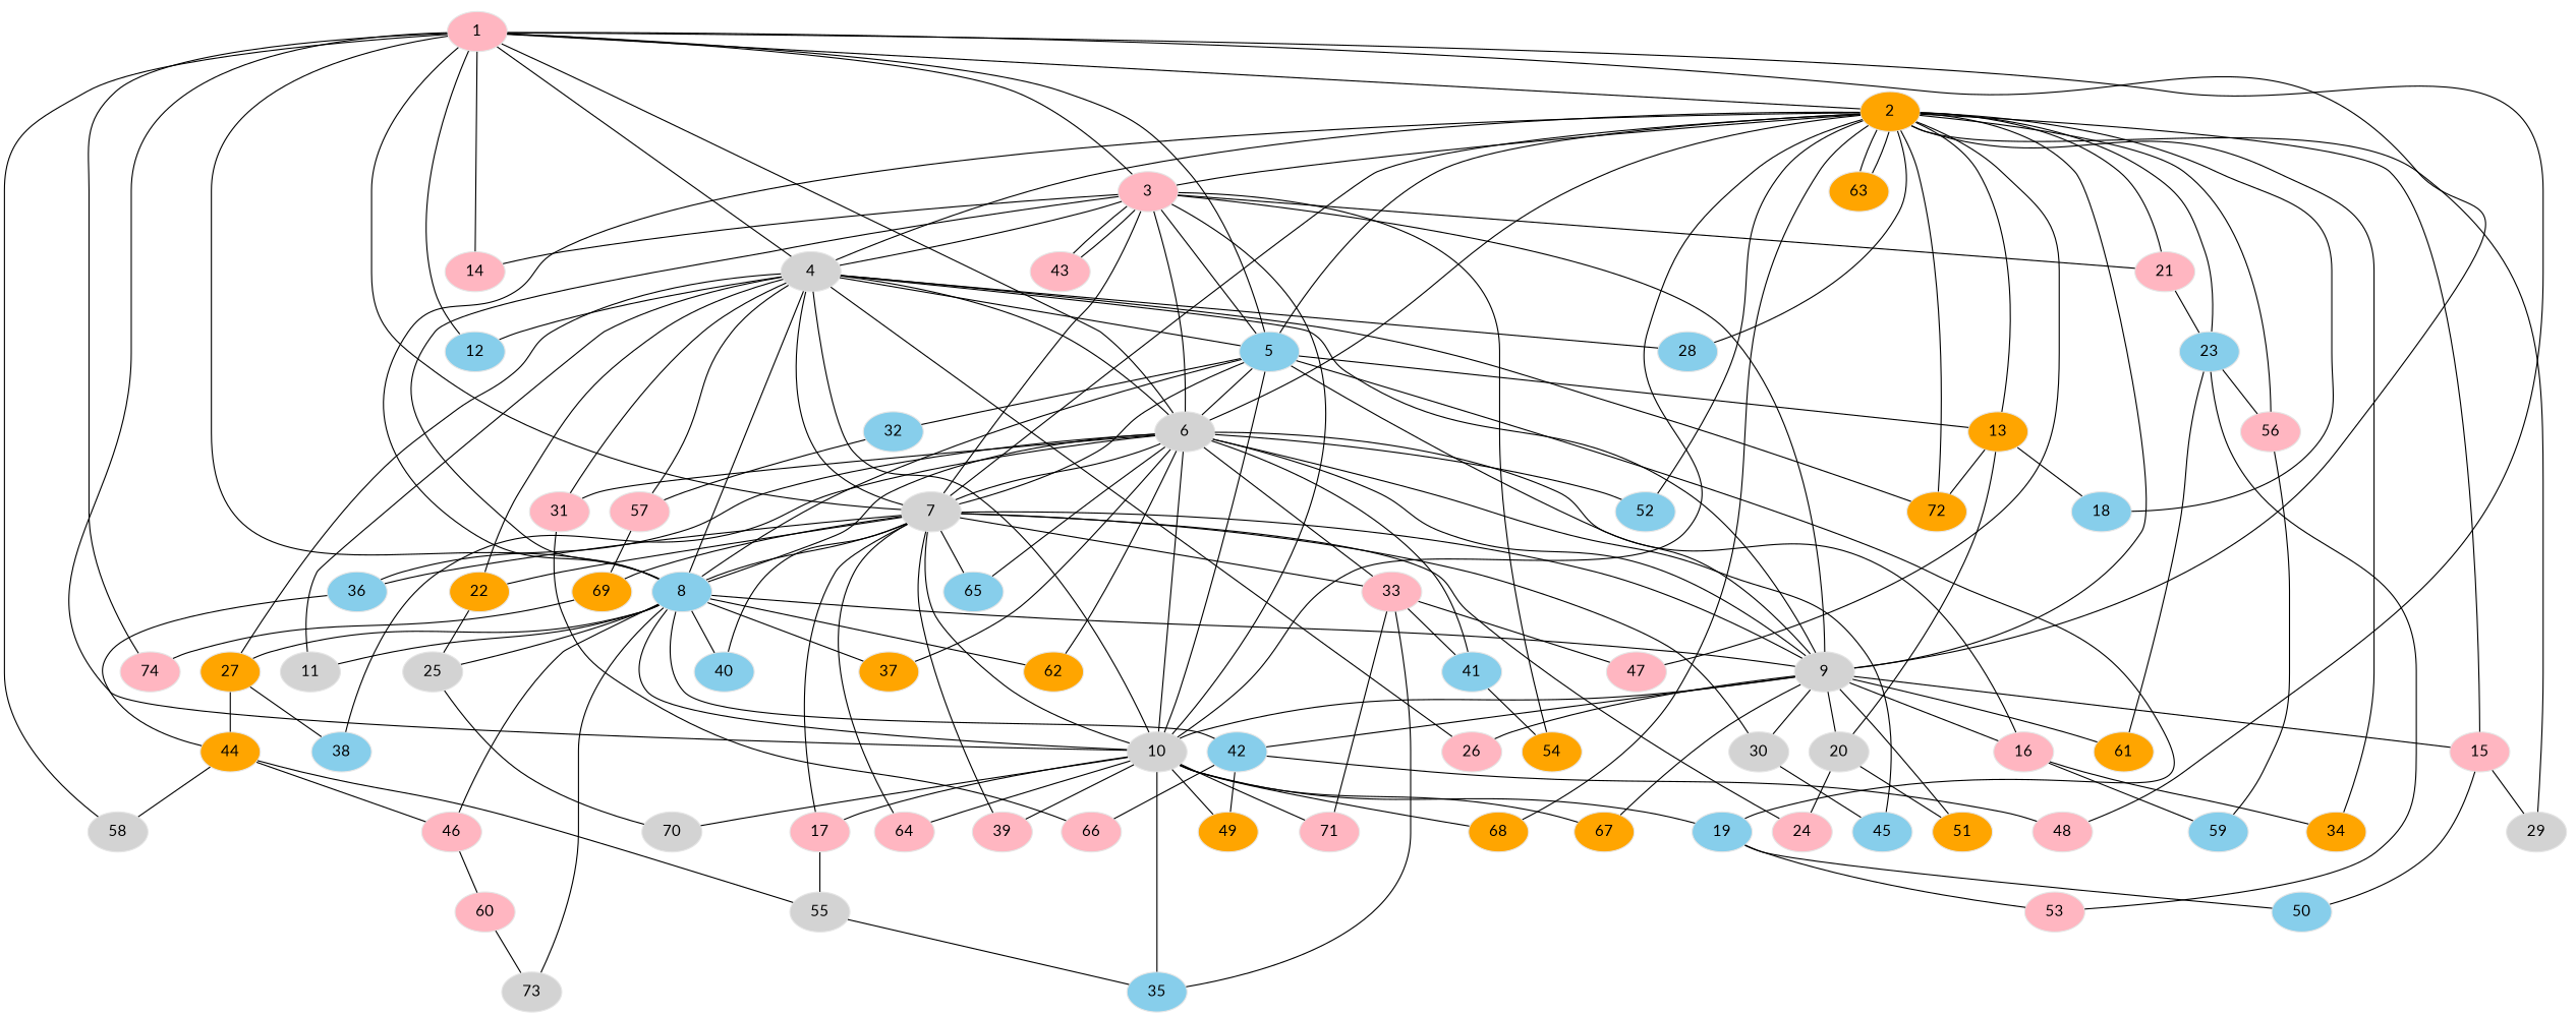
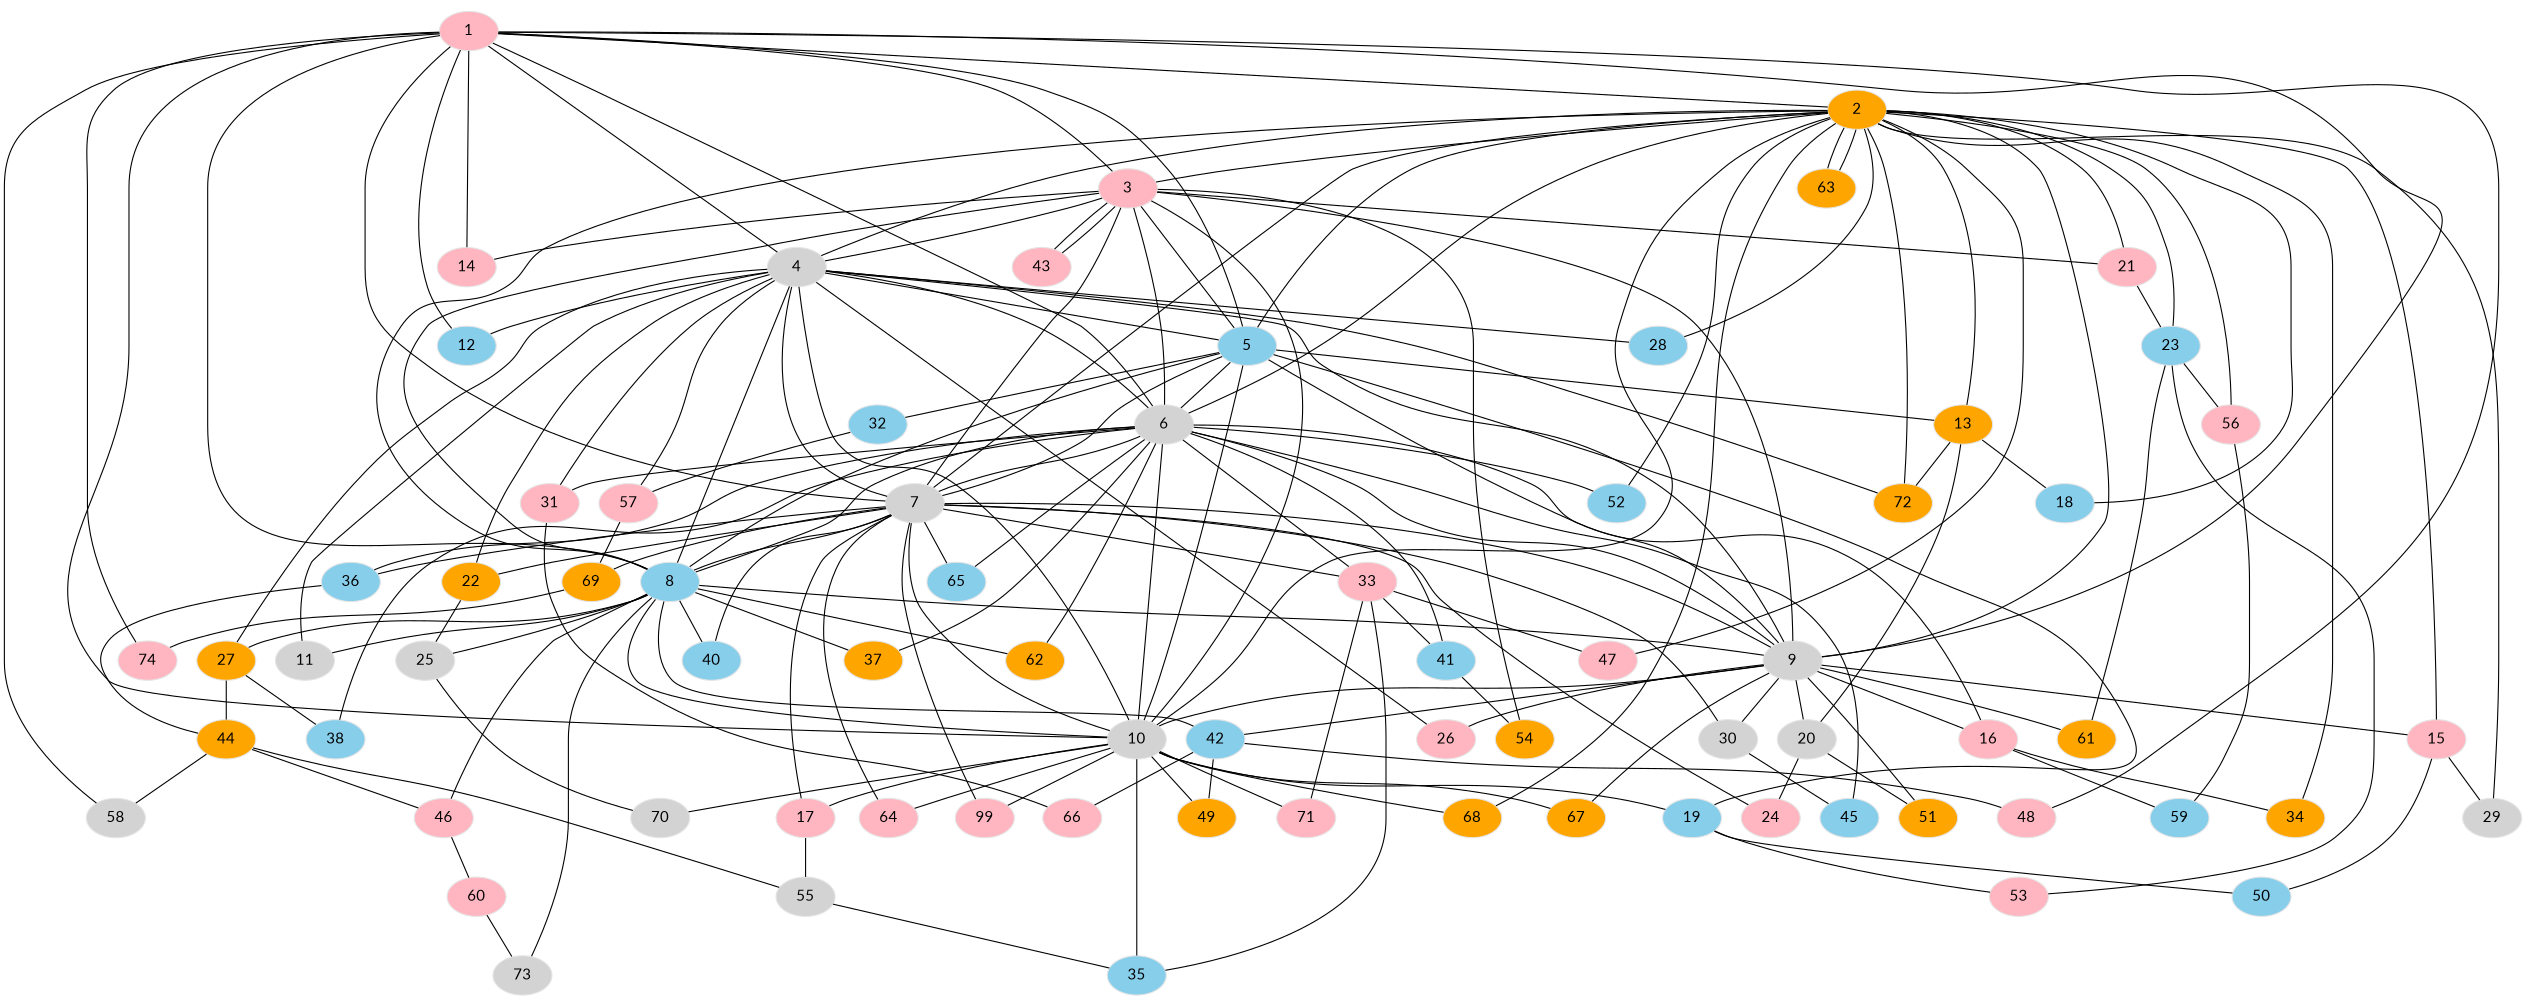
  graph {
    fontname=Lato
    node [color=gray90 fillcolor=lightpink fontname=Lato style=filled]
    edge [fontname=Lato]
    2 [fillcolor=orange]
    1
    3
    4 [fillcolor=lightgrey]
    5 [fillcolor=skyblue]
    6 [fillcolor=lightgrey]
    7 [fillcolor=lightgrey]
    8 [fillcolor=skyblue]
    9 [fillcolor=lightgrey]
    10 [fillcolor=lightgrey]
    12 [fillcolor=skyblue]
    14
    48
    58 [fillcolor=lightgrey]
    74
    13 [fillcolor=orange]
    15
    18 [fillcolor=skyblue]
    21
    23 [fillcolor=skyblue]
    28 [fillcolor=skyblue]
    29 [fillcolor=lightgrey]
    34 [fillcolor=orange]
    47
    52 [fillcolor=skyblue]
    56
    63 [fillcolor=orange]
    68 [fillcolor=orange]
    72 [fillcolor=orange]
    43
    54 [fillcolor=orange]
    11 [fillcolor=lightgrey]
    22 [fillcolor=orange]
    26
    27 [fillcolor=orange]
    31
    57
    32 [fillcolor=skyblue]
    19 [fillcolor=skyblue]
    16
    33
    36 [fillcolor=skyblue]
    37 [fillcolor=orange]
    38 [fillcolor=skyblue]
    41 [fillcolor=skyblue]
    45 [fillcolor=skyblue]
    62 [fillcolor=orange]
    65 [fillcolor=skyblue]
    17
    24
    30 [fillcolor=lightgrey]
-   39
+   39 [label=99]
    40 [fillcolor=skyblue]
    64
    69 [fillcolor=orange]
    25 [fillcolor=lightgrey]
    42 [fillcolor=skyblue]
    46
    73 [fillcolor=lightgrey]
    20 [fillcolor=lightgrey]
    51 [fillcolor=orange]
    61 [fillcolor=orange]
    67 [fillcolor=orange]
    35 [fillcolor=skyblue]
    49 [fillcolor=orange]
    70 [fillcolor=lightgrey]
    71
    50 [fillcolor=skyblue]
    53
    59 [fillcolor=skyblue]
    44 [fillcolor=orange]
    66
    55 [fillcolor=lightgrey]
    60
    2 -- 3
    2 -- 4
    2 -- 5
    2 -- 6
    2 -- 7
    2 -- 8
    2 -- 9
    2 -- 10
    2 -- 13
    2 -- 15
    2 -- 18
    2 -- 21
    2 -- 23
    2 -- 28
    2 -- 29
    2 -- 34
    2 -- 47
    2 -- 52
    2 -- 56
    2 -- 63
    2 -- 63
    2 -- 68
    2 -- 72
    1 -- 2
    1 -- 3
    1 -- 4
    1 -- 5
    1 -- 6
    1 -- 7
    1 -- 8
    1 -- 9
    1 -- 10
    1 -- 12
    1 -- 14
    1 -- 48
    1 -- 58
    1 -- 74
    3 -- 4
    3 -- 5
    3 -- 6
    3 -- 7
    3 -- 8
    3 -- 9
    3 -- 10
    3 -- 14
    3 -- 21
    3 -- 43
    3 -- 43
    3 -- 54
    4 -- 5
    4 -- 6
    4 -- 7
    4 -- 8
    4 -- 9
    4 -- 10
    4 -- 12
    4 -- 28
    4 -- 72
    4 -- 11
    4 -- 22
    4 -- 26
    4 -- 27
    4 -- 31
    4 -- 57
    5 -- 6
    5 -- 7
    5 -- 8
    5 -- 9
    5 -- 10
    5 -- 13
    5 -- 32
    5 -- 19
    6 -- 7
    6 -- 8
    6 -- 9
    6 -- 10
    6 -- 52
    6 -- 31
    6 -- 16
    6 -- 33
    6 -- 36
    6 -- 37
    6 -- 38
    6 -- 41
    6 -- 45
    6 -- 62
    6 -- 65
    7 -- 8
    7 -- 9
    7 -- 10
    7 -- 22
    7 -- 33
    7 -- 36
    7 -- 65
    7 -- 17
    7 -- 24
    7 -- 30
    7 -- 39
    7 -- 40
    7 -- 64
    7 -- 69
    8 -- 9
    8 -- 10
    8 -- 11
    8 -- 27
    8 -- 37
    8 -- 62
    8 -- 40
    8 -- 25
    8 -- 42
    8 -- 46
    8 -- 73
    9 -- 10
    9 -- 15
    9 -- 26
    9 -- 16
    9 -- 30
    9 -- 42
    9 -- 20
    9 -- 51
    9 -- 61
    9 -- 67
    10 -- 68
    10 -- 19
    10 -- 17
    10 -- 39
    10 -- 64
    10 -- 67
    10 -- 35
    10 -- 49
    10 -- 70
    10 -- 71
    13 -- 18
    13 -- 72
    13 -- 20
    15 -- 29
    15 -- 50
    21 -- 23
    23 -- 56
    23 -- 61
    23 -- 53
    56 -- 59
    22 -- 25
    27 -- 38
    27 -- 44
    31 -- 66
    57 -- 69
    32 -- 57
    19 -- 50
    19 -- 53
    16 -- 34
    16 -- 59
    33 -- 47
    33 -- 41
    33 -- 35
    33 -- 71
    36 -- 44
    41 -- 54
    17 -- 55
    30 -- 45
    69 -- 74
    25 -- 70
    42 -- 48
    42 -- 49
    42 -- 66
    46 -- 60
    20 -- 24
    20 -- 51
    44 -- 58
    44 -- 46
    44 -- 55
    55 -- 35
    60 -- 73
  }
